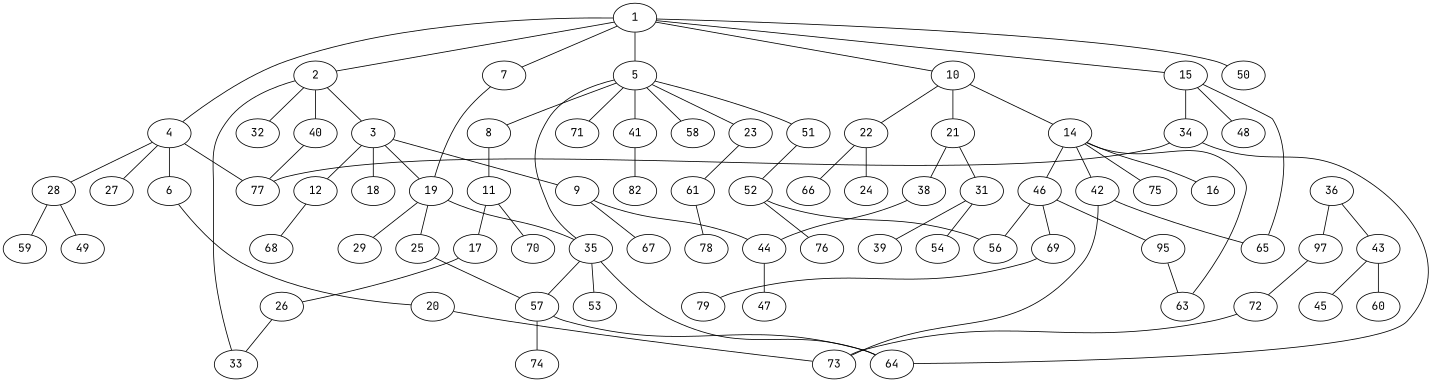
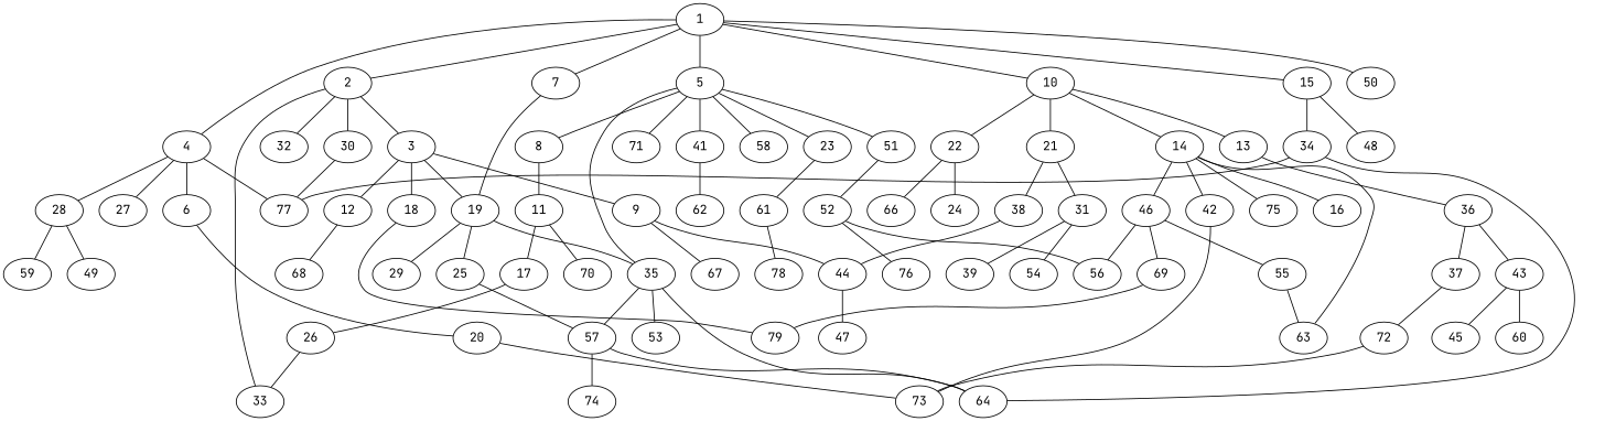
  graph {
    fontname="JetBrains Mono"
    node [fontname="JetBrains Mono"]
    edge [fontname="JetBrains Mono"]
    1
    2
    4
    5
    7
    10
    15
    50
    3
-   30 [label=40]
+   30
    32
    33
    6
    27
    28
    77
    8
    23
    35
    41
    51
    58
    71
    19
+   13
    14
    21
    22
    34
    48
-   65
    9
    12
    18
    20
    49
    59
    11
    61
    57
    64
    53
-   62 [label=82]
+   62
    52
    25
    29
    36
    16
    42
    46
    75
    63
    31
    38
    24
    66
    44
    67
    68
    79
    47
    73
    17
    70
    78
    74
    56
    76
    26
-   37 [label=97]
+   37
    43
-   55 [label=95]
+   55
    69
    39
    54
    72
    45
    60
    1 -- 2
    1 -- 4
    1 -- 5
    1 -- 7
    1 -- 10
    1 -- 15
    1 -- 50
    2 -- 3
    2 -- 30
    2 -- 32
    2 -- 33
    4 -- 6
    4 -- 27
    4 -- 28
    4 -- 77
    5 -- 8
    5 -- 23
    5 -- 35
    5 -- 41
    5 -- 51
    5 -- 58
    5 -- 71
    7 -- 19
+   10 -- 13
    10 -- 14
    10 -- 21
    10 -- 22
    15 -- 34
    15 -- 48
-   15 -- 65
    3 -- 19
    3 -- 9
    3 -- 12
    3 -- 18
    30 -- 77
    6 -- 20
    28 -- 49
    28 -- 59
    8 -- 11
    23 -- 61
    35 -- 57
    35 -- 64
    35 -- 53
    41 -- 62
    51 -- 52
    19 -- 35
    19 -- 25
    19 -- 29
+   13 -- 36
    14 -- 16
    14 -- 42
    14 -- 46
    14 -- 75
    14 -- 63
    21 -- 31
    21 -- 38
    22 -- 24
    22 -- 66
    34 -- 77
    34 -- 64
    9 -- 44
    9 -- 67
    12 -- 68
+   18 -- 79
    20 -- 73
    11 -- 17
    11 -- 70
    61 -- 78
    57 -- 64
    57 -- 74
    52 -- 56
    52 -- 76
    25 -- 57
    36 -- 37
    36 -- 43
-   42 -- 65
    42 -- 73
    46 -- 56
    46 -- 55
    46 -- 69
    31 -- 39
    31 -- 54
    38 -- 44
    44 -- 47
    17 -- 26
    26 -- 33
    37 -- 72
    43 -- 45
    43 -- 60
    55 -- 63
    69 -- 79
    72 -- 73
  }
